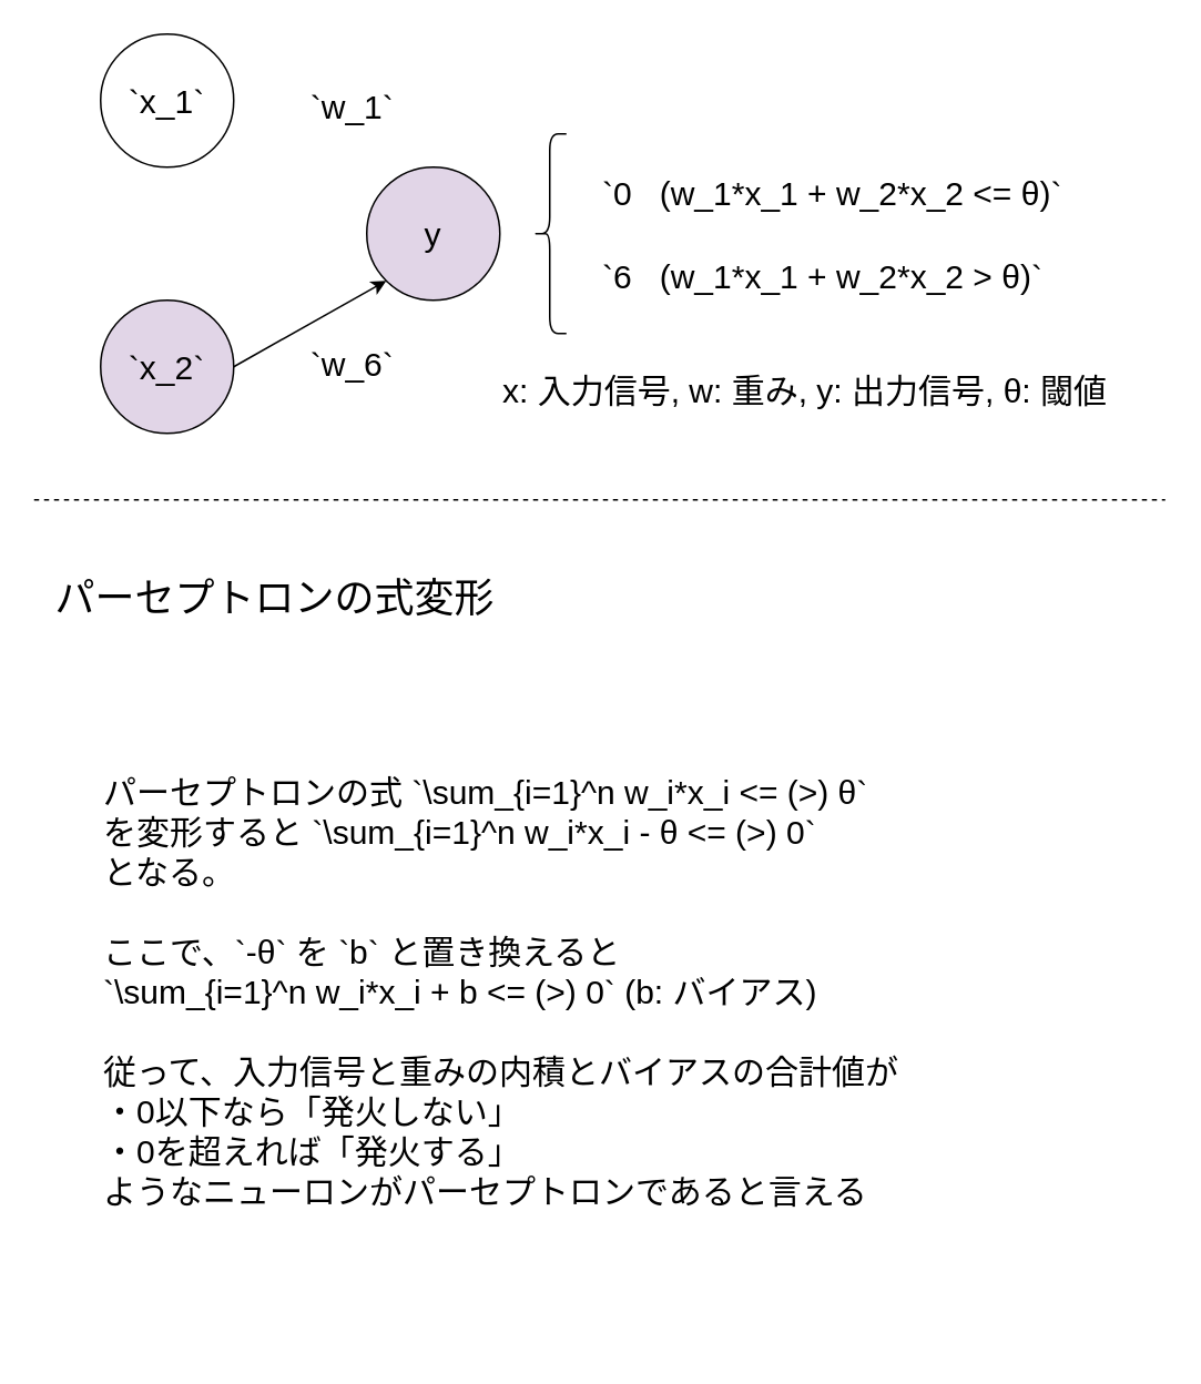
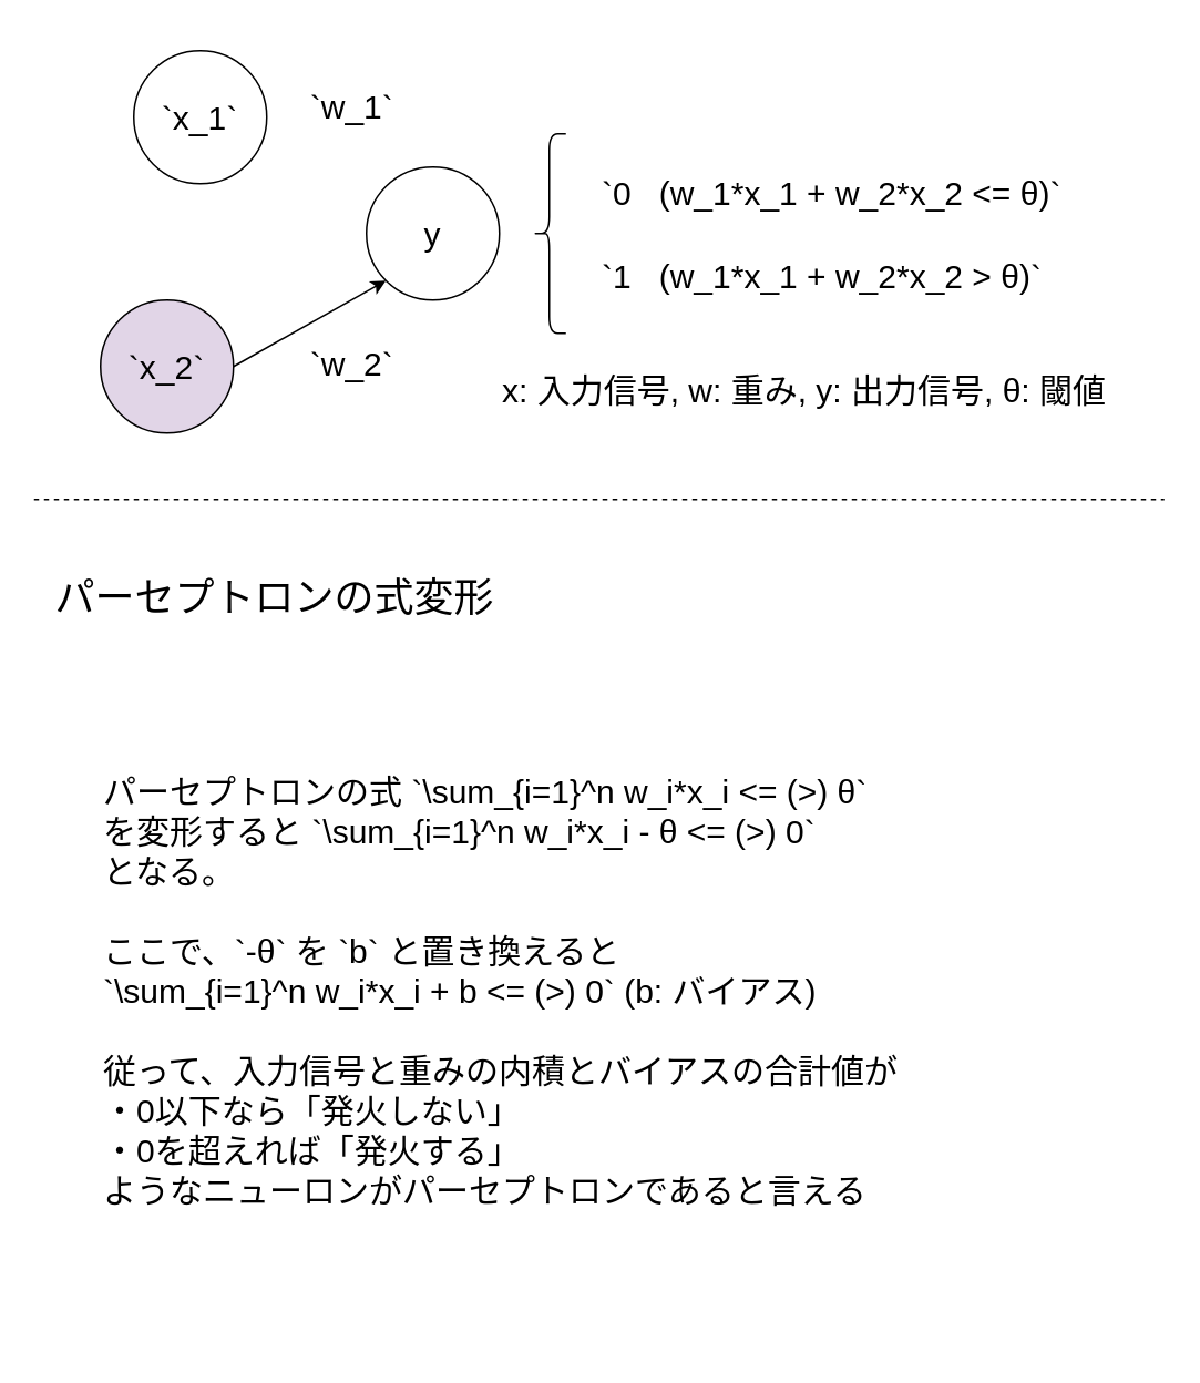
  <mxCell id="0" />
  <mxCell id="1" parent="0" />
- <mxCell id="2" value="`x_1`" style="ellipse;whiteSpace=wrap;html=1;aspect=fixed;fontSize=20;verticalAlign=middle;" vertex="1" parent="1"><mxGeometry x="60" y="20" width="80" height="80" as="geometry" /></mxCell>
+ <mxCell id="2" value="`x_1`" style="ellipse;whiteSpace=wrap;html=1;aspect=fixed;fontSize=20;verticalAlign=middle;" vertex="1" parent="1"><mxGeometry x="80" y="30" width="80" height="80" as="geometry" /></mxCell>
  <mxCell id="3" value="`x_2`" style="ellipse;whiteSpace=wrap;html=1;aspect=fixed;fontSize=20;verticalAlign=middle;fillColor=#e1d5e7;" vertex="1" parent="1"><mxGeometry x="60" y="180" width="80" height="80" as="geometry" /></mxCell>
- <mxCell id="4" value="y" style="ellipse;whiteSpace=wrap;html=1;aspect=fixed;fontSize=20;verticalAlign=middle;fillColor=#e1d5e7;" vertex="1" parent="1"><mxGeometry x="220" y="100" width="80" height="80" as="geometry" /></mxCell>
+ <mxCell id="4" value="y" style="ellipse;whiteSpace=wrap;html=1;aspect=fixed;fontSize=20;verticalAlign=middle;" vertex="1" parent="1"><mxGeometry x="220" y="100" width="80" height="80" as="geometry" /></mxCell>
  <mxCell id="5" value="" style="endArrow=classic;html=1;fontSize=20;entryX=0;entryY=1;entryDx=0;entryDy=0;exitX=1;exitY=0.5;exitDx=0;exitDy=0;verticalAlign=middle;" edge="1" parent="1" source="3" target="4"><mxGeometry width="50" height="50" relative="1" as="geometry"><mxPoint x="140" y="220" as="sourcePoint" /><mxPoint x="190" y="170" as="targetPoint" /></mxGeometry></mxCell>
  <mxCell id="6" value="`w_1`" style="text;html=1;resizable=0;points=[];autosize=1;align=center;verticalAlign=middle;spacingTop=-4;fontSize=20;" vertex="1" parent="1"><mxGeometry x="176" y="50" width="70" height="30" as="geometry" /></mxCell>
- <mxCell id="7" value="`w_6`" style="text;html=1;resizable=0;points=[];autosize=1;align=center;verticalAlign=middle;spacingTop=-4;fontSize=20;" vertex="1" parent="1"><mxGeometry x="176" y="205" width="70" height="30" as="geometry" /></mxCell>
+ <mxCell id="7" value="`w_2`" style="text;html=1;resizable=0;points=[];autosize=1;align=center;verticalAlign=middle;spacingTop=-4;fontSize=20;" vertex="1" parent="1"><mxGeometry x="176" y="205" width="70" height="30" as="geometry" /></mxCell>
  <mxCell id="8" value="`0&amp;nbsp; &amp;nbsp;(w_1*x_1 + w_2*x_2 &amp;lt;= θ)`" style="text;html=1;strokeColor=none;fillColor=none;align=left;verticalAlign=middle;whiteSpace=wrap;rounded=0;fontSize=20;" vertex="1" parent="1"><mxGeometry x="360" y="90" width="280" height="50" as="geometry" /></mxCell>
- <mxCell id="9" value="`6&amp;nbsp; &amp;nbsp;(w_1*x_1 + w_2*x_2 &amp;gt; θ)`" style="text;html=1;strokeColor=none;fillColor=none;align=left;verticalAlign=middle;whiteSpace=wrap;rounded=0;fontSize=20;" vertex="1" parent="1"><mxGeometry x="360" y="140" width="280" height="50" as="geometry" /></mxCell>
+ <mxCell id="9" value="`1&amp;nbsp; &amp;nbsp;(w_1*x_1 + w_2*x_2 &amp;gt; θ)`" style="text;html=1;strokeColor=none;fillColor=none;align=left;verticalAlign=middle;whiteSpace=wrap;rounded=0;fontSize=20;" vertex="1" parent="1"><mxGeometry x="360" y="140" width="280" height="50" as="geometry" /></mxCell>
  <mxCell id="10" value="" style="shape=curlyBracket;whiteSpace=wrap;html=1;rounded=1;fontSize=20;align=center;" vertex="1" parent="1"><mxGeometry x="320" y="80" width="20" height="120" as="geometry" /></mxCell>
  <mxCell id="11" value="x: 入力信号, w: 重み, y: 出力信号, θ: 閾値" style="text;html=1;resizable=0;points=[];autosize=1;align=left;verticalAlign=top;spacingTop=-4;fontSize=20;" vertex="1" parent="1"><mxGeometry x="300" y="220" width="380" height="30" as="geometry" /></mxCell>
  <mxCell id="12" value="パーセプトロンの式変形" style="text;html=1;strokeColor=none;fillColor=none;align=center;verticalAlign=middle;whiteSpace=wrap;rounded=0;fontSize=24;" vertex="1" parent="1"><mxGeometry x="20" y="340" width="290" height="40" as="geometry" /></mxCell>
  <mxCell id="13" value="パーセプトロンの式 `\sum_{i=1}^n w_i*x_i &amp;lt;= (&amp;gt;) θ`&lt;br&gt;を変形すると `\sum_{i=1}^n w_i*x_i - θ &amp;lt;= (&amp;gt;) 0`&lt;br&gt;となる。&lt;br&gt;&lt;br&gt;ここで、`-θ` を `b` と置き換えると&lt;br&gt;`\sum_{i=1}^n w_i*x_i + b &amp;lt;= (&amp;gt;) 0` (b: バイアス)&lt;br&gt;&lt;br&gt;従って、入力信号と重みの内積とバイアスの合計値が&lt;br&gt;・0以下なら「発火しない」&lt;br&gt;・0を超えれば「発火する」&lt;br&gt;ようなニューロンがパーセプトロンであると言える&lt;br&gt;" style="text;html=1;strokeColor=none;fillColor=none;align=left;verticalAlign=middle;whiteSpace=wrap;rounded=0;fontSize=20;" vertex="1" parent="1"><mxGeometry x="60" y="380" width="640" height="430" as="geometry" /></mxCell>
  <mxCell id="14" value="" style="endArrow=none;dashed=1;html=1;fontSize=20;" edge="1" parent="1"><mxGeometry width="50" height="50" relative="1" as="geometry"><mxPoint x="20" y="300" as="sourcePoint" /><mxPoint x="700" y="300" as="targetPoint" /></mxGeometry></mxCell>
